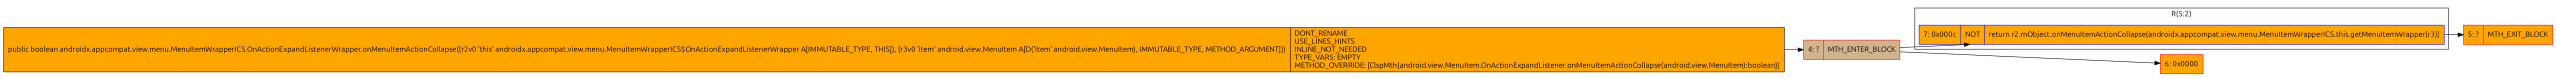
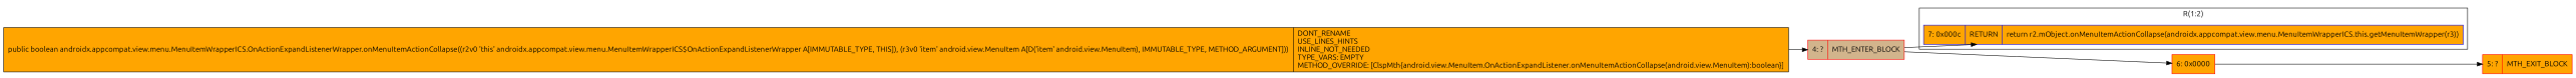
  digraph {
    fontname=Ubuntu
    rankdir=LR
    node [color=red fillcolor=orange fontname=Ubuntu shape=record style=filled]
    edge [fontname=Ubuntu]
-   n1 [color=blue label="{7\:\ 0x000c|NOT\l|return r2.mObject.onMenuItemActionCollapse(androidx.appcompat.view.menu.MenuItemWrapperICS.this.getMenuItemWrapper(r3))\l}"]
+   n1 [color=blue label="{7\:\ 0x000c|RETURN\l|return r2.mObject.onMenuItemActionCollapse(androidx.appcompat.view.menu.MenuItemWrapperICS.this.getMenuItemWrapper(r3))\l}"]
    n2 [label="{5\:\ ?|MTH_EXIT_BLOCK\l}"]
    n3 [fillcolor=tan label="{4\:\ ?|MTH_ENTER_BLOCK\l}"]
    n4 [label="{6\:\ 0x0000}"]
    n5 [label="{public boolean androidx.appcompat.view.menu.MenuItemWrapperICS.OnActionExpandListenerWrapper.onMenuItemActionCollapse((r2v0 'this' androidx.appcompat.view.menu.MenuItemWrapperICS$OnActionExpandListenerWrapper A[IMMUTABLE_TYPE, THIS]), (r3v0 'item' android.view.MenuItem A[D('item' android.view.MenuItem), IMMUTABLE_TYPE, METHOD_ARGUMENT]))  | DONT_RENAME\lUSE_LINES_HINTS\lINLINE_NOT_NEEDED\lTYPE_VARS: EMPTY\lMETHOD_OVERRIDE: [ClspMth\{android.view.MenuItem.OnActionExpandListener.onMenuItemActionCollapse(android.view.MenuItem):boolean\}]\l}" color=""]
    subgraph cluster_1 {
-     label="R(5:2)"
+     label="R(1:2)"
      n1
    }
-   n1 -> n2
+   n4 -> n2
    n3 -> n1
    n3 -> n4
    n5 -> n3
  }
